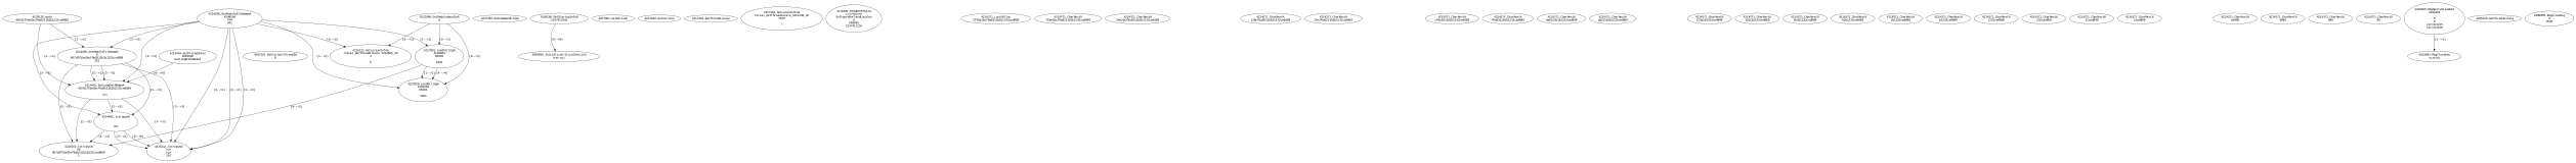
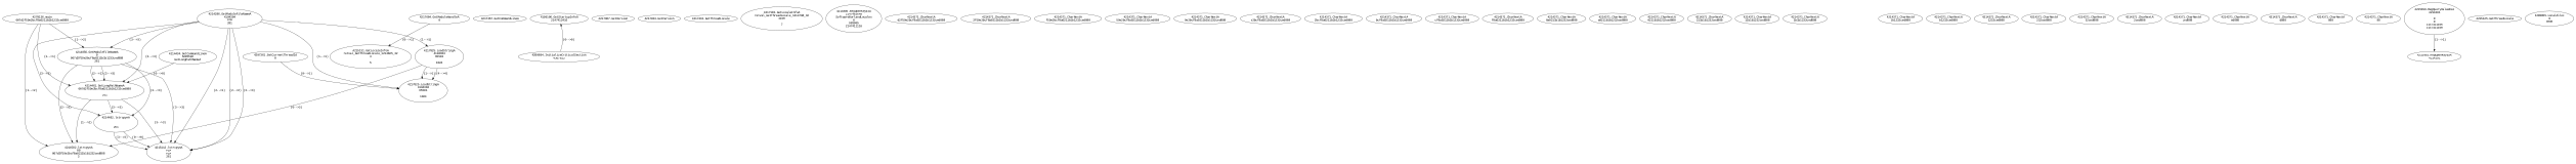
  digraph {
    fontname="Liberation Mono"
    node [fontname="Liberation Mono"]
    edge [fontname="Liberation Mono"]
    n1 [label="4270136.main\n007d2f59e2bcf8a0211b1b1232ced888"]
    n2 [label="4214856.GetModuleFileNameA\n0\n007d2f59e2bcf8a0211b1b1232ced888\n261"]
    n3 [label="4214461.GetLongPathNameA\n007d2f59e2bcf8a0211b1b1232ced888\n\n261"]
    n4 [label="4214582.lstrcpynA\n00\n007d2f59e2bcf8a0211b1b1232ced888\n3"]
    n5 [label="4214482.lstrcpynA\n\n\n261"]
    n6 [label="4215112.lstrcpynA\nPZM\nPZM\n261"]
    n7 [label="4217684.GetModuleHandleA\n0"]
    n8 [label="4217025.LoadStringA\n4194304\n65502\n\n1024"]
    n9 [label="4217025.LoadStringA\n4194304\n65501\n\n1024"]
    n10 [label="4215131.GetLocaleInfoA\nretval_GetThreadLocale_1214825_32\n3\n\n5"]
    n11 [label="4214286.GetModuleFileNameA\n4194304\nPZM\n261"]
    n12 [label="4207361.GetCurrentThreadId\n0"]
    n13 [label="4217367.GetCommandLineA\n"]
    n14 [label="4199106.GetStartupInfoA\n2147412416"]
    n15 [label="4200894.InitializeCriticalSection\n4367812"]
    n16 [label="4217387.GetVersion\n"]
    n17 [label="4217404.GetVersion\n"]
    n18 [label="4217432.GetThreadLocale\n"]
    n19 [label="4217102.GetLocaleInfoA\nretval_GetThreadLocale_1214798_32\n4100\n\n7"]
    n20 [label="4214886.RegOpenKeyExA\n2147483649\nSoftware\Borland\Locales\n0\n983065\n2147411116"]
-   n21 [label="4214434.GetProcAddress\n6295592\nGetLongPathNameA"]
-   n23 [label="4214371.LocalAlloc\n2f59e2bcf8a0211b1b1232ced888"]
+   n21 [label="4214434.GetCommandLineA\n6295592\nGetLongPathNameA"]
+   n22 [label="4214371.CharNextA\nd2f59e2bcf8a0211b1b1232ced888"]
+   n23 [label="4214371.CharNextA\n2f59e2bcf8a0211b1b1232ced888"]
    n24 [label="4214371.CharNextA\nf59e2bcf8a0211b1b1232ced888"]
    n25 [label="4214371.CharNextA\n59e2bcf8a0211b1b1232ced888"]
+   n26 [label="4214371.CharNextA\n9e2bcf8a0211b1b1232ced888"]
    n27 [label="4214371.CharNextA\ne2bcf8a0211b1b1232ced888"]
    n28 [label="4214371.CharNextA\n2bcf8a0211b1b1232ced888"]
+   n29 [label="4214371.CharNextA\nbcf8a0211b1b1232ced888"]
    n30 [label="4214371.CharNextA\ncf8a0211b1b1232ced888"]
    n31 [label="4214371.CharNextA\nf8a0211b1b1232ced888"]
    n32 [label="4214371.CharNextA\n8a0211b1b1232ced888"]
    n33 [label="4214371.CharNextA\na0211b1b1232ced888"]
+   n34 [label="4214371.CharNextA\n0211b1b1232ced888"]
    n35 [label="4214371.CharNextA\n211b1b1232ced888"]
    n36 [label="4214371.CharNextA\n11b1b1232ced888"]
    n37 [label="4214371.CharNextA\n1b1b1232ced888"]
-   n38 [label="4214371.CharNextA\nb1b1232ced888"]
    n39 [label="4214371.CharNextA\n1b1232ced888"]
    n40 [label="4214371.CharNextA\nb1232ced888"]
    n41 [label="4214371.CharNextA\n1232ced888"]
    n42 [label="4214371.CharNextA\n232ced888"]
    n43 [label="4214371.CharNextA\n32ced888"]
    n44 [label="4214371.CharNextA\n2ced888"]
+   n45 [label="4214371.CharNextA\nced888"]
    n46 [label="4214371.CharNextA\ned888"]
    n47 [label="4214371.CharNextA\nd888"]
    n48 [label="4214371.CharNextA\n888"]
    n49 [label="4214371.CharNextA\n88"]
    n50 [label="4215019.RegQueryValueExA\n4214291\n\n0\n0\n2147411106\n2147411100"]
-   n51 [label="4215083.RegCloseKey\n4214291"]
+   n51 [label="4215083.RegOpenKeyExA\n4214291"]
    n52 [label="4215125.GetThreadLocale\n"]
-   n53 [label="4200955.RegCloseKey\n0\n4088"]
+   n53 [label="4200955.LocalAlloc\n0\n4088"]
    n1 -> n2 [label="(1-->2)"]
    n1 -> n3 [label="(1-->1)"]
-   n5 -> n4 [label="(1-->2)"]
+   n1 -> n4 [label="(1-->2)"]
    n2 -> n3 [label="(2-->1)"]
    n2 -> n3 [label="(3-->3)"]
    n2 -> n4 [label="(2-->2)"]
    n2 -> n5 [label="(3-->3)"]
    n2 -> n6 [label="(3-->3)"]
    n3 -> n4 [label="(1-->2)"]
    n3 -> n5 [label="(3-->3)"]
    n3 -> n6 [label="(3-->3)"]
    n5 -> n6 [label="(3-->3)"]
    n5 -> n6 [label="(0-->0)"]
-   n7 -> n8 [label="(0-->1)"]
-   n7 -> n9 [label="(0-->1)"]
+   n12 -> n9 [label="(0-->1)"]
    n7 -> n10 [label="(0-->1)"]
    n8 -> n4 [label="(0-->3)"]
    n8 -> n9 [label="(1-->1)"]
    n8 -> n9 [label="(4-->4)"]
    n11 -> n2 [label="(3-->3)"]
    n11 -> n3 [label="(3-->3)"]
    n11 -> n5 [label="(3-->3)"]
    n11 -> n6 [label="(2-->1)"]
    n11 -> n6 [label="(2-->2)"]
    n11 -> n6 [label="(3-->3)"]
    n11 -> n8 [label="(1-->1)"]
    n11 -> n9 [label="(1-->1)"]
-   n11 -> n10 [label="(0-->2)"]
-   n14 -> n15 [label="(0-->0)"]
+   n15 -> n14 [label="(0-->0)"]
    n21 -> n3 [label="(0-->0)"]
    n50 -> n51 [label="(1-->1)"]
  }
